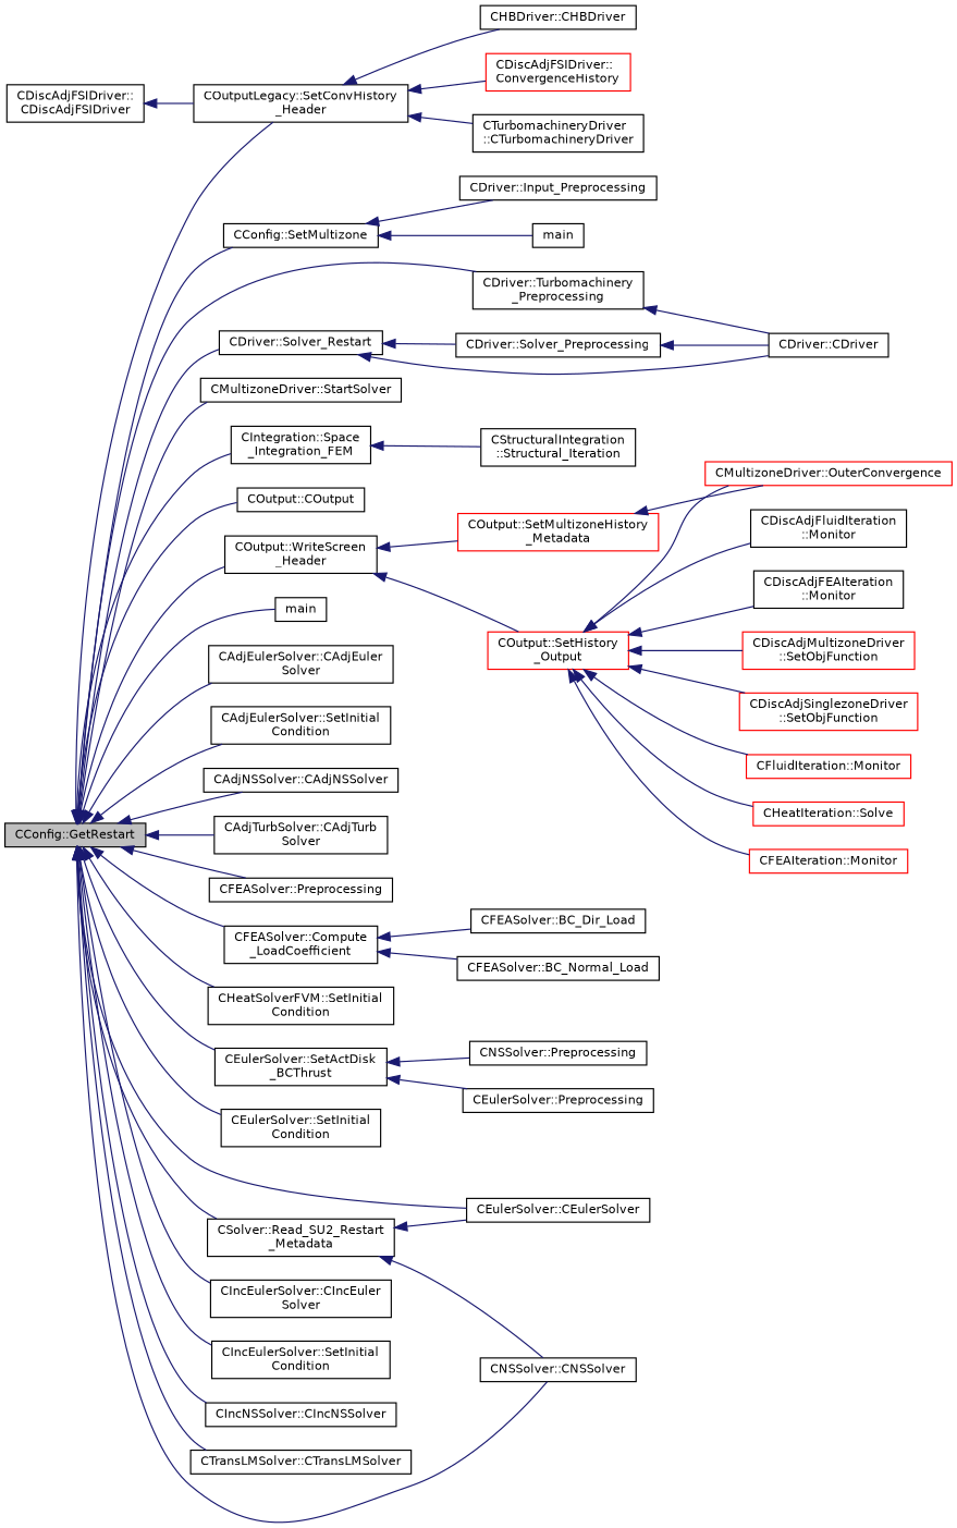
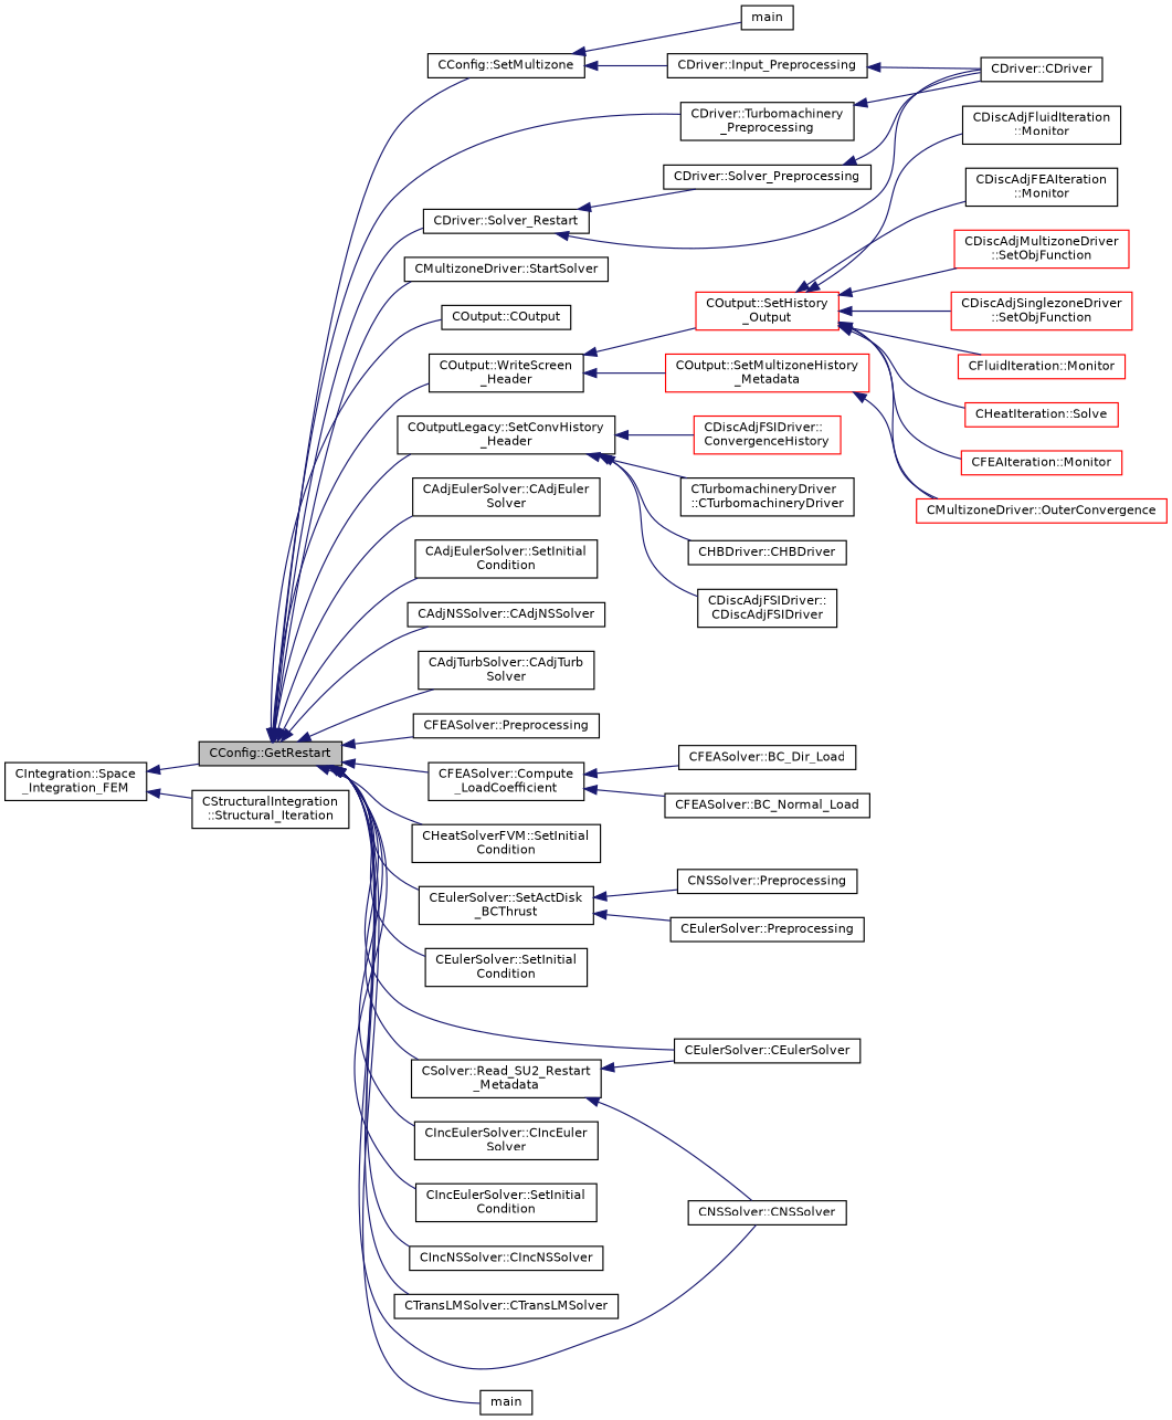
  digraph {
    rankdir=LR
    node [color=black fillcolor=white fontname=Helvetica fontsize=10 shape=record style=filled]
    edge [color=midnightblue dir=back fontname=Helvetica fontsize=10 labelfontname=Helvetica labelfontsize=10 style=solid]
    n1 [fillcolor=grey75 fontcolor=black height=0.2 label="CConfig::GetRestart" width=0.4]
    n2 [height=0.2 label="CConfig::SetMultizone" width=0.4]
    n3 [height=0.2 label="CDriver::Solver_Restart" width=0.4]
    n4 [height=0.2 label="CDriver::Turbomachinery\l_Preprocessing" width=0.4]
    n5 [height=0.2 label="CMultizoneDriver::StartSolver" width=0.4]
    n6 [height=0.2 label="CIntegration::Space\l_Integration_FEM" width=0.4]
    n7 [height=0.2 label="COutput::COutput" width=0.4]
    n8 [height=0.2 label="COutput::WriteScreen\l_Header" width=0.4]
    n9 [height=0.2 label="COutputLegacy::SetConvHistory\l_Header" width=0.4]
    n10 [height=0.2 label="CAdjEulerSolver::CAdjEuler\lSolver" width=0.4]
    n11 [height=0.2 label="CAdjEulerSolver::SetInitial\lCondition" width=0.4]
    n12 [height=0.2 label="CAdjNSSolver::CAdjNSSolver" width=0.4]
    n13 [height=0.2 label="CAdjTurbSolver::CAdjTurb\lSolver" width=0.4]
    n14 [height=0.2 label="CFEASolver::Preprocessing" width=0.4]
    n15 [height=0.2 label="CFEASolver::Compute\l_LoadCoefficient" width=0.4]
    n16 [height=0.2 label="CHeatSolverFVM::SetInitial\lCondition" width=0.4]
    n17 [height=0.2 label="CEulerSolver::CEulerSolver" width=0.4]
    n18 [height=0.2 label="CEulerSolver::SetInitial\lCondition" width=0.4]
    n19 [height=0.2 label="CEulerSolver::SetActDisk\l_BCThrust" width=0.4]
    n20 [height=0.2 label="CNSSolver::CNSSolver" width=0.4]
    n21 [height=0.2 label="CIncEulerSolver::CIncEuler\lSolver" width=0.4]
    n22 [height=0.2 label="CIncEulerSolver::SetInitial\lCondition" width=0.4]
    n23 [height=0.2 label="CIncNSSolver::CIncNSSolver" width=0.4]
    n24 [height=0.2 label="CTransLMSolver::CTransLMSolver" width=0.4]
    n25 [height=0.2 label="CSolver::Read_SU2_Restart\l_Metadata" width=0.4]
    n26 [height=0.2 label=main width=0.4]
    n27 [height=0.2 label="CDriver::Input_Preprocessing" width=0.4]
    n28 [height=0.2 label=main width=0.4]
    n29 [height=0.2 label="CDriver::CDriver" width=0.4]
    n30 [height=0.2 label="CDriver::Solver_Preprocessing" width=0.4]
    n31 [height=0.2 label="CStructuralIntegration\l::Structural_Iteration" width=0.4]
    n32 [color=red height=0.2 label="COutput::SetHistory\l_Output" width=0.4]
    n33 [color=red height=0.2 label="COutput::SetMultizoneHistory\l_Metadata" width=0.4]
    n34 [height=0.2 label="CTurbomachineryDriver\l::CTurbomachineryDriver" width=0.4]
    n35 [height=0.2 label="CHBDriver::CHBDriver" width=0.4]
    n36 [height=0.2 label="CDiscAdjFSIDriver::\lCDiscAdjFSIDriver" width=0.4]
    n37 [color=red height=0.2 label="CDiscAdjFSIDriver::\lConvergenceHistory" width=0.4]
    n38 [height=0.2 label="CFEASolver::BC_Normal_Load" width=0.4]
    n39 [height=0.2 label="CFEASolver::BC_Dir_Load" width=0.4]
    n40 [height=0.2 label="CEulerSolver::Preprocessing" width=0.4]
    n41 [height=0.2 label="CNSSolver::Preprocessing" width=0.4]
    n42 [color=red height=0.2 label="CDiscAdjMultizoneDriver\l::SetObjFunction" width=0.4]
    n43 [color=red height=0.2 label="CDiscAdjSinglezoneDriver\l::SetObjFunction" width=0.4]
    n44 [color=red height=0.2 label="CMultizoneDriver::OuterConvergence" width=0.4]
    n45 [color=red height=0.2 label="CFluidIteration::Monitor" width=0.4]
    n46 [color=red height=0.2 label="CHeatIteration::Solve" width=0.4]
    n47 [color=red height=0.2 label="CFEAIteration::Monitor" width=0.4]
    n48 [height=0.2 label="CDiscAdjFluidIteration\l::Monitor" width=0.4]
    n49 [height=0.2 label="CDiscAdjFEAIteration\l::Monitor" width=0.4]
    n1 -> n2
    n1 -> n3
    n1 -> n4
    n1 -> n5
-   n1 -> n6
+   n6 -> n1
    n1 -> n7
    n1 -> n8
    n1 -> n9
    n1 -> n10
    n1 -> n11
    n1 -> n12
    n1 -> n13
    n1 -> n14
    n1 -> n15
    n1 -> n16
    n1 -> n17
    n1 -> n18
    n1 -> n19
    n1 -> n20
    n1 -> n21
    n1 -> n22
    n1 -> n23
    n1 -> n24
    n1 -> n25
    n1 -> n26
    n2 -> n27
    n2 -> n28
    n3 -> n29
    n3 -> n30
    n4 -> n29
    n6 -> n31
    n8 -> n32
    n8 -> n33
    n9 -> n34
    n9 -> n35
-   n36 -> n9
+   n9 -> n36
    n9 -> n37
    n15 -> n38
    n15 -> n39
    n19 -> n40
    n19 -> n41
    n25 -> n17
    n25 -> n20
+   n27 -> n29
    n30 -> n29
    n32 -> n42
    n32 -> n43
    n32 -> n44
    n32 -> n45
    n32 -> n46
    n32 -> n47
    n32 -> n48
    n32 -> n49
    n33 -> n44
  }
